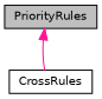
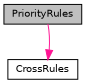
  digraph {
    node [color=black fontname=Helvetica fontsize=10 shape=record style=filled]
    n1 [fillcolor=grey75 fontcolor=black height=0.2 label=PriorityRules width=0.4]
    n2 [fillcolor=white height=0.2 label=CrossRules width=0.4]
-   n1 -> n2 [color=deeppink dir=back fontname=Helvetica fontsize=10 labelfontname=Helvetica labelfontsize=10 style=solid]
+   n2 -> n1 [color=deeppink dir=back fontname=Helvetica fontsize=10 labelfontname=Helvetica labelfontsize=10 style=solid]
  }
